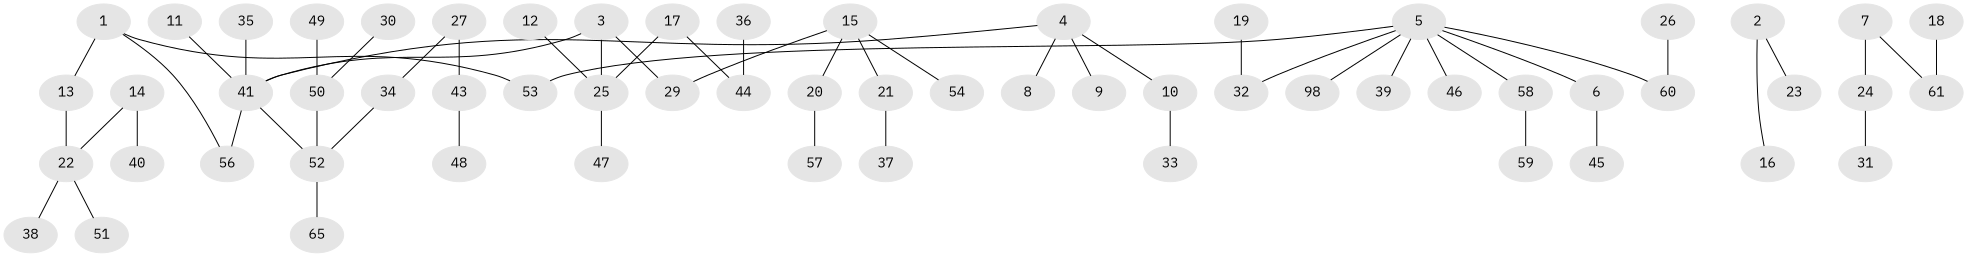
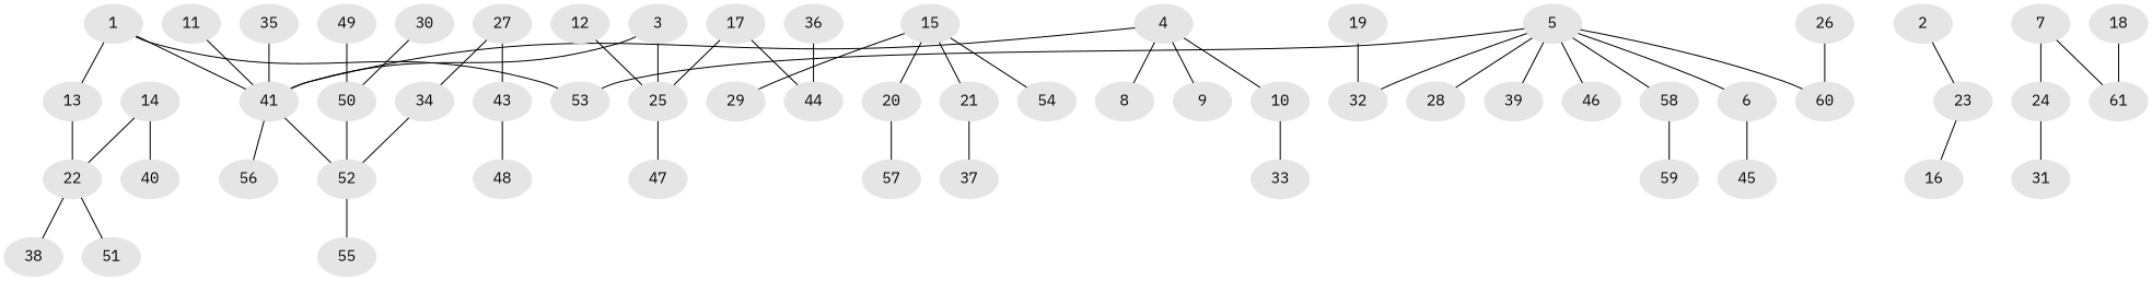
  graph {
    fontname="IBM Plex Mono"
    node [color=gray90 fontname="IBM Plex Mono" style=filled]
    edge [fontname="IBM Plex Mono" weight=1.0]
    1
    13
    41
    53
    22
    52
    56
    2
    16
    23
    3
    25
    29
    47
    4
    8
    9
    10
    33
    5
    6
-   28 [label=98]
+   28
    32
    39
    46
    58
    60
    45
    59
    7
    24
    61
    31
    11
    12
    38
    51
    14
    40
    15
    20
    21
    54
    57
    37
    17
    44
    18
    19
    26
    27
    34
    43
    48
    30
    50
-   55 [label=65]
+   55
    35
    36
    49
    1 -- 13
-   1 -- 56
+   1 -- 41
    1 -- 53
    13 -- 22
    41 -- 52
    41 -- 56
    22 -- 38
    22 -- 51
    52 -- 55
-   2 -- 16
+   23 -- 16
    2 -- 23
    3 -- 41
    3 -- 25
-   3 -- 29
    25 -- 47
    4 -- 41
    4 -- 8
    4 -- 9
    4 -- 10
    10 -- 33
    5 -- 53
    5 -- 6
    5 -- 28
    5 -- 32
    5 -- 39
    5 -- 46
    5 -- 58
    5 -- 60
    6 -- 45
    58 -- 59
    7 -- 24
    7 -- 61
    24 -- 31
    11 -- 41
    12 -- 25
    14 -- 22
    14 -- 40
    15 -- 29
    15 -- 20
    15 -- 21
    15 -- 54
    20 -- 57
    21 -- 37
    17 -- 25
    17 -- 44
    18 -- 61
    19 -- 32
    26 -- 60
    27 -- 34
    27 -- 43
    34 -- 52
    43 -- 48
    30 -- 50
    50 -- 52
    35 -- 41
    36 -- 44
    49 -- 50
  }
